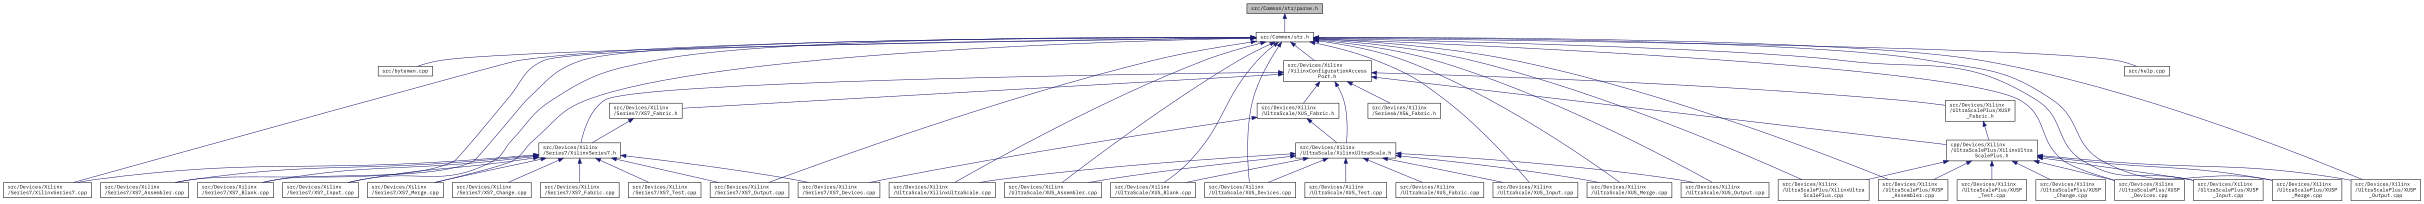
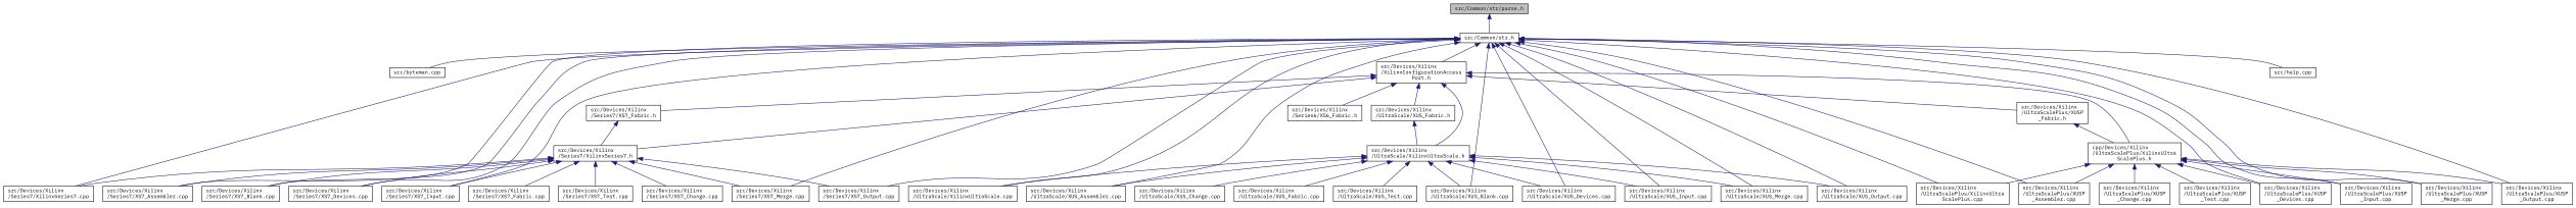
  digraph {
    fontname="IBM Plex Mono"
    node [color=black fillcolor=white fontname="IBM Plex Mono" fontsize=10 shape=record style=filled]
    edge [color=midnightblue dir=back fontname="IBM Plex Mono" fontsize=10 labelfontname=Helvetica labelfontsize=10 style=solid]
    n1 [fillcolor=grey75 fontcolor=black height=0.2 label="src/Common/str/parse.h" width=0.4]
    n2 [height=0.2 label="src/Common/str.h" width=0.4]
    n3 [height=0.2 label="src/byteman.cpp" width=0.4]
    n4 [height=0.2 label="src/Devices/Xilinx\l/Series7/XilinxSeries7.cpp" width=0.4]
    n5 [height=0.2 label="src/Devices/Xilinx\l/Series7/XS7_Assembler.cpp" width=0.4]
    n6 [height=0.2 label="src/Devices/Xilinx\l/Series7/XS7_Blank.cpp" width=0.4]
    n7 [height=0.2 label="src/Devices/Xilinx\l/Series7/XS7_Devices.cpp" width=0.4]
    n8 [height=0.2 label="src/Devices/Xilinx\l/Series7/XS7_Input.cpp" width=0.4]
    n9 [height=0.2 label="src/Devices/Xilinx\l/Series7/XS7_Merge.cpp" width=0.4]
    n10 [height=0.2 label="src/Devices/Xilinx\l/Series7/XS7_Output.cpp" width=0.4]
    n11 [height=0.2 label="src/Devices/Xilinx\l/UltraScale/XilinxUltraScale.cpp" width=0.4]
    n12 [height=0.2 label="src/Devices/Xilinx\l/UltraScale/XUS_Assembler.cpp" width=0.4]
    n13 [height=0.2 label="src/Devices/Xilinx\l/UltraScale/XUS_Blank.cpp" width=0.4]
    n14 [height=0.2 label="src/Devices/Xilinx\l/UltraScale/XUS_Devices.cpp" width=0.4]
    n15 [height=0.2 label="src/Devices/Xilinx\l/UltraScale/XUS_Input.cpp" width=0.4]
    n16 [height=0.2 label="src/Devices/Xilinx\l/UltraScale/XUS_Merge.cpp" width=0.4]
    n17 [height=0.2 label="src/Devices/Xilinx\l/UltraScale/XUS_Output.cpp" width=0.4]
    n18 [height=0.2 label="src/Devices/Xilinx\l/UltraScalePlus/XilinxUltra\lScalePlus.cpp" width=0.4]
    n19 [height=0.2 label="src/Devices/Xilinx\l/UltraScalePlus/XUSP\l_Assembler.cpp" width=0.4]
    n20 [height=0.2 label="src/Devices/Xilinx\l/UltraScalePlus/XUSP\l_Devices.cpp" width=0.4]
    n21 [height=0.2 label="src/Devices/Xilinx\l/UltraScalePlus/XUSP\l_Input.cpp" width=0.4]
    n22 [height=0.2 label="src/Devices/Xilinx\l/UltraScalePlus/XUSP\l_Merge.cpp" width=0.4]
    n23 [height=0.2 label="src/Devices/Xilinx\l/UltraScalePlus/XUSP\l_Output.cpp" width=0.4]
    n24 [height=0.2 label="src/Devices/Xilinx\l/XilinxConfigurationAccess\lPort.h" width=0.4]
    n25 [height=0.2 label="src/help.cpp" width=0.4]
    n26 [height=0.2 label="src/Devices/Xilinx\l/Series6/XS6_Fabric.h" width=0.4]
    n27 [height=0.2 label="src/Devices/Xilinx\l/Series7/XilinxSeries7.h" width=0.4]
    n28 [height=0.2 label="src/Devices/Xilinx\l/Series7/XS7_Fabric.h" width=0.4]
    n29 [height=0.2 label="src/Devices/Xilinx\l/UltraScale/XilinxUltraScale.h" width=0.4]
    n30 [height=0.2 label="src/Devices/Xilinx\l/UltraScale/XUS_Fabric.h" width=0.4]
    n31 [height=0.2 label="cpp/Devices/Xilinx\l/UltraScalePlus/XilinxUltra\lScalePlus.h" width=0.4]
    n32 [height=0.2 label="src/Devices/Xilinx\l/UltraScalePlus/XUSP\l_Fabric.h" width=0.4]
    n33 [height=0.2 label="src/Devices/Xilinx\l/Series7/XS7_Change.cpp" width=0.4]
    n34 [height=0.2 label="src/Devices/Xilinx\l/Series7/XS7_Fabric.cpp" width=0.4]
    n35 [height=0.2 label="src/Devices/Xilinx\l/Series7/XS7_Test.cpp" width=0.4]
+   n36 [height=0.2 label="src/Devices/Xilinx\l/UltraScale/XUS_Change.cpp" width=0.4]
    n37 [height=0.2 label="src/Devices/Xilinx\l/UltraScale/XUS_Fabric.cpp" width=0.4]
    n38 [height=0.2 label="src/Devices/Xilinx\l/UltraScale/XUS_Test.cpp" width=0.4]
    n39 [height=0.2 label="src/Devices/Xilinx\l/UltraScalePlus/XUSP\l_Change.cpp" width=0.4]
    n40 [height=0.2 label="src/Devices/Xilinx\l/UltraScalePlus/XUSP\l_Test.cpp" width=0.4]
    n1 -> n2
    n2 -> n3
    n2 -> n4
    n2 -> n5
    n2 -> n6
-   n30 -> n7
+   n2 -> n7
    n2 -> n8
    n2 -> n9
    n2 -> n10
    n2 -> n11
    n2 -> n12
    n2 -> n13
    n2 -> n14
    n2 -> n15
    n2 -> n16
    n2 -> n17
    n2 -> n18
    n2 -> n19
    n2 -> n20
    n2 -> n21
    n2 -> n22
    n2 -> n23
    n2 -> n24
    n2 -> n25
    n24 -> n26
    n24 -> n27
    n24 -> n28
    n24 -> n29
    n24 -> n30
    n24 -> n31
    n24 -> n32
    n27 -> n4
    n27 -> n5
    n27 -> n6
    n27 -> n7
    n27 -> n8
    n27 -> n9
    n27 -> n10
    n27 -> n33
    n27 -> n34
    n27 -> n35
    n28 -> n27
    n29 -> n11
    n29 -> n12
    n29 -> n13
    n29 -> n14
    n29 -> n15
    n29 -> n16
    n29 -> n17
+   n29 -> n36
    n29 -> n37
    n29 -> n38
    n30 -> n29
    n31 -> n18
    n31 -> n19
    n31 -> n20
    n31 -> n21
    n31 -> n22
    n31 -> n23
    n31 -> n39
    n31 -> n40
    n32 -> n31
  }
